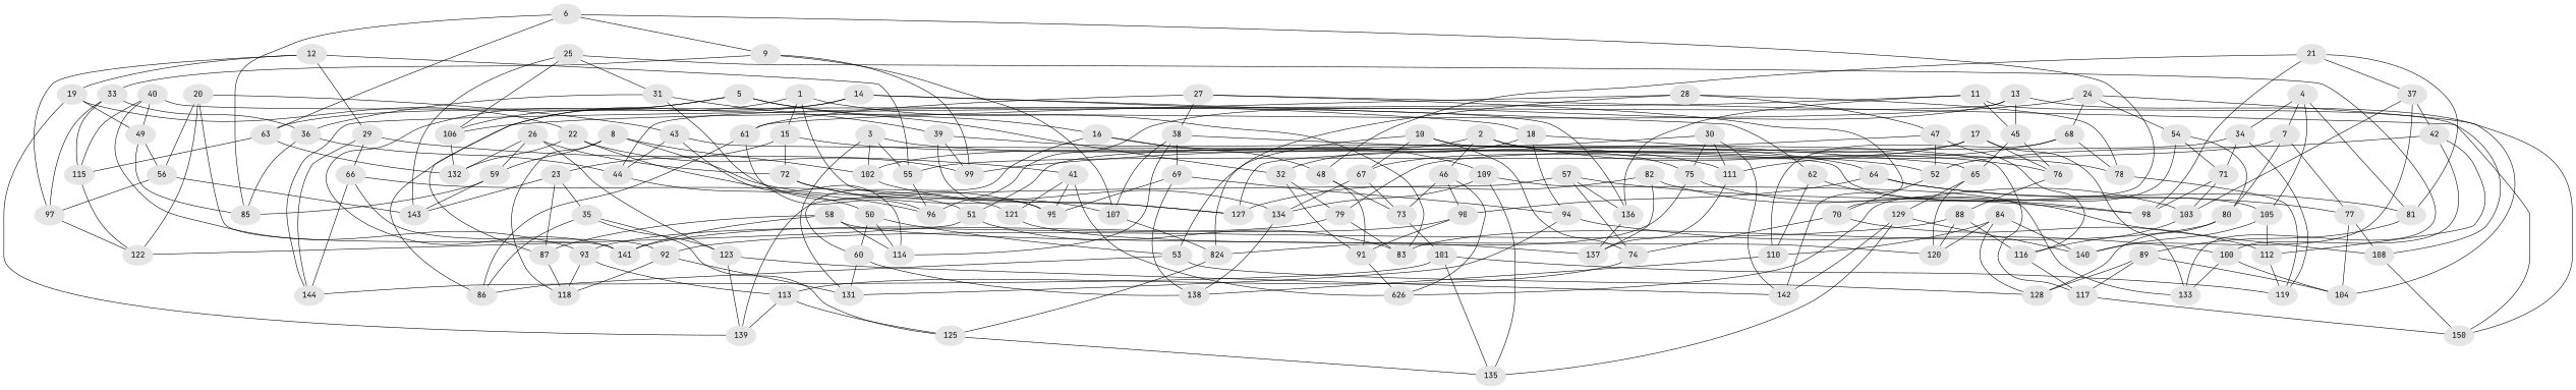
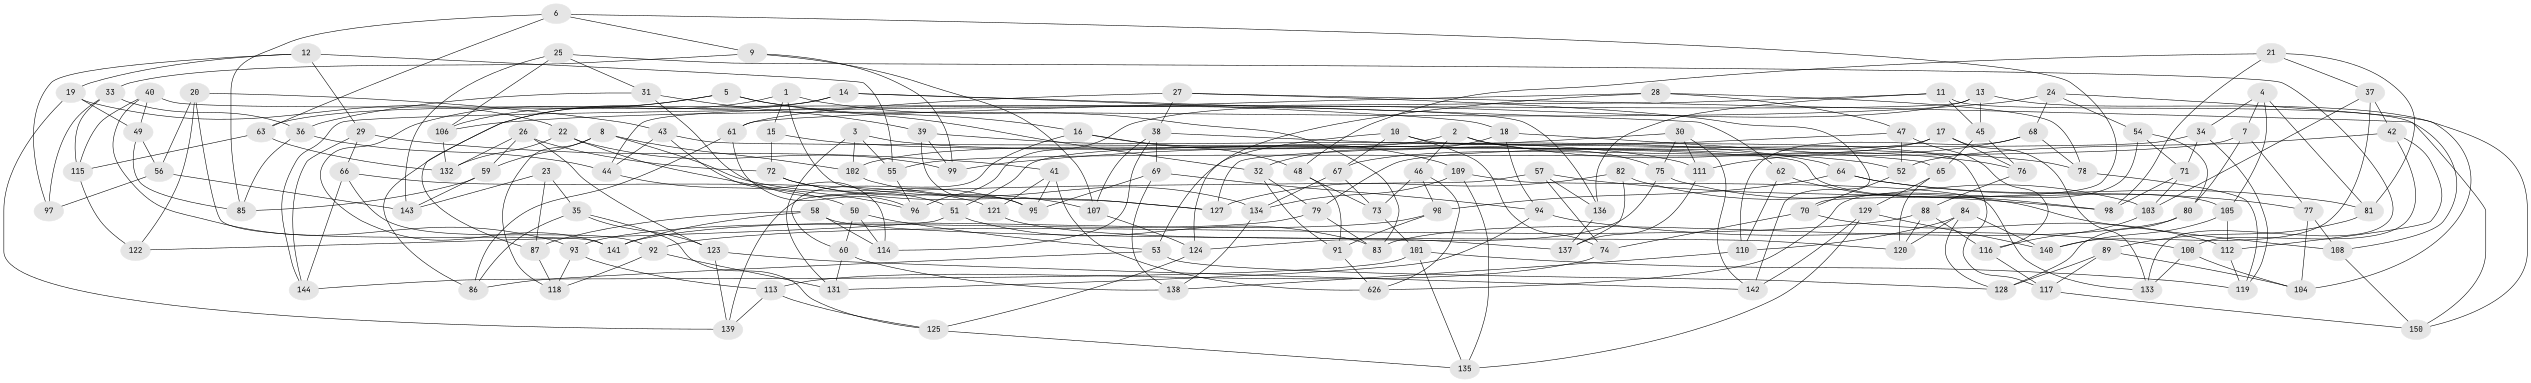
  graph {
    fontname="JetBrains Mono"
    node [color=gray90 fontname="JetBrains Mono" style=filled]
    edge [fontname="JetBrains Mono"]
    1
    15
    83
    87
    127
    23
    52
    72
    118
    2
    46
    75
    76
    102
    n15 [label=626]
    73
    90
-   124 [label=824]
+   124
    103
    88
    134
    3
    55
    64
    131
    96
    81
    77
    4
    7
    34
    105
    80
    79
    71
    119
    89
    140
    112
    5
    16
    32
    106
    141
    48
    60
    109
    91
    132
    6
    9
    63
    70
    85
    33
    99
    107
    115
    74
    108
    104
    128
    8
    59
    95
    143
    97
    36
    10
    53
    67
    117
    86
    113
    n75 [label=150]
    11
    45
    136
    144
    65
    137
    12
    19
    29
    22
    49
    139
    41
    66
    122
    13
    44
    50
    14
    18
    62
    94
    98
    110
    35
    138
    133
    135
    17
    51
    120
    129
    100
    56
    20
    43
    114
    21
    37
    42
    123
    125
    24
    54
    68
    78
    111
    25
    31
    39
    26
    142
    27
    38
    61
    69
    28
    47
    116
    121
    92
    30
    93
    40
    101
    57
    58
    82
    84
    1 -- 15
    1 -- 83
    1 -- 87
    1 -- 127
-   15 -- 23
    15 -- 52
    15 -- 72
    87 -- 118
    23 -- 87
    23 -- 143
    23 -- 35
    52 -- 70
    72 -- 127
    72 -- 107
    2 -- 46
    2 -- 75
    2 -- 76
    2 -- 102
    46 -- n15
    46 -- 73
    46 -- 90
    75 -- 124
    75 -- 103
    76 -- 88
    102 -- 134
    73 -- 101
    90 -- 141
    90 -- 91
    124 -- 125
    103 -- 116
    88 -- 120
    88 -- 116
    88 -- 92
    134 -- 138
    3 -- 102
    3 -- 55
    3 -- 64
    3 -- 131
    55 -- 96
    64 -- 90
    64 -- 81
    64 -- 77
    81 -- 89
    77 -- 108
    77 -- 104
    4 -- 81
    4 -- 7
    4 -- 34
    4 -- 105
    7 -- 55
    7 -- 77
    7 -- 80
    34 -- 79
    34 -- 71
    34 -- 119
    105 -- 140
    105 -- 112
    80 -- 83
    80 -- 128
    79 -- 83
    79 -- 93
    71 -- 103
    71 -- 98
    89 -- 104
    89 -- 128
    89 -- 117
    112 -- 119
    5 -- 16
    5 -- 32
    5 -- 106
    5 -- 141
    16 -- 48
    16 -- 60
    16 -- 109
    32 -- 79
    32 -- 91
    106 -- 132
    48 -- 73
    48 -- 91
    60 -- 131
    60 -- 138
    109 -- 134
    109 -- 133
    109 -- 135
    91 -- n15
    6 -- 9
    6 -- 63
    6 -- 70
    6 -- 85
    9 -- 33
    9 -- 99
    9 -- 107
    63 -- 132
    63 -- 115
    70 -- 112
    70 -- 74
    33 -- 115
    33 -- 97
    33 -- 36
    107 -- 124
    115 -- 122
    74 -- 113
    108 -- n75
    8 -- 118
    8 -- 102
    8 -- 59
    8 -- 95
    59 -- 85
    59 -- 143
-   97 -- 122
    36 -- 85
    36 -- 44
    10 -- 74
    10 -- 53
    10 -- 67
    10 -- 117
    53 -- 128
    53 -- 86
    67 -- 73
    67 -- 134
    117 -- n75
    113 -- 139
    113 -- 125
    11 -- 108
    11 -- 45
    11 -- 136
    11 -- 144
    45 -- 76
    45 -- 65
    136 -- 137
    65 -- 120
    65 -- 129
    12 -- 55
    12 -- 97
    12 -- 19
    12 -- 29
    19 -- 22
    19 -- 49
    19 -- 139
    29 -- 144
    29 -- 41
    29 -- 66
    22 -- 96
    22 -- 132
    22 -- 99
    49 -- 85
    49 -- 56
    41 -- n15
    41 -- 95
    41 -- 121
    66 -- 144
    66 -- 121
    66 -- 92
    13 -- 96
    13 -- n75
    13 -- 45
    13 -- 44
    44 -- 50
    50 -- 60
    50 -- 53
    50 -- 114
    14 -- 63
    14 -- 86
    14 -- 18
    14 -- 62
    18 -- 32
    18 -- 65
    18 -- 94
    62 -- 98
    62 -- 110
    94 -- 131
    94 -- 100
    110 -- 138
    35 -- 86
    35 -- 123
    35 -- 125
    17 -- 76
    17 -- 67
    17 -- 133
    17 -- 51
    51 -- 83
    51 -- 122
    129 -- 140
    129 -- 135
    129 -- 142
    100 -- 104
    100 -- 133
    56 -- 143
    56 -- 97
    20 -- 141
    20 -- 122
    20 -- 56
    20 -- 43
    43 -- 105
    43 -- 44
    43 -- 114
    21 -- 81
    21 -- 48
    21 -- 98
    21 -- 37
    37 -- 103
    37 -- 140
    37 -- 42
    42 -- 52
    42 -- 112
    42 -- 100
    123 -- 139
    123 -- 142
    125 -- 135
    24 -- 106
    24 -- 104
    24 -- 54
    24 -- 68
    54 -- n15
    54 -- 80
    54 -- 71
    68 -- 110
    68 -- 78
    68 -- 111
    78 -- 119
    111 -- 137
    25 -- 106
    25 -- 143
    25 -- 133
    25 -- 31
    31 -- 36
    31 -- 51
    31 -- 39
    39 -- 99
    39 -- 95
    39 -- 111
    26 -- 72
    26 -- 132
    26 -- 59
    26 -- 123
    27 -- n75
    27 -- 142
    27 -- 38
    27 -- 61
    38 -- 107
    38 -- 114
    38 -- 78
    38 -- 69
    61 -- 96
    61 -- 86
    69 -- 95
    69 -- 94
    69 -- 138
    28 -- 124
    28 -- 78
    28 -- 61
    28 -- 47
    47 -- 127
    47 -- 52
    47 -- 116
    116 -- 117
    121 -- 137
    92 -- 118
    92 -- 131
    30 -- 75
    30 -- 99
    30 -- 111
    30 -- 142
    93 -- 118
    93 -- 113
    40 -- 115
    40 -- 136
    40 -- 49
    40 -- 93
    101 -- 119
    101 -- 144
    101 -- 135
    57 -- 74
    57 -- 136
    57 -- 139
    57 -- 98
    58 -- 87
    58 -- 141
    58 -- 120
    58 -- 114
    82 -- 127
    82 -- 108
    82 -- 137
    84 -- 140
    84 -- 128
    84 -- 110
    84 -- 120
  }
